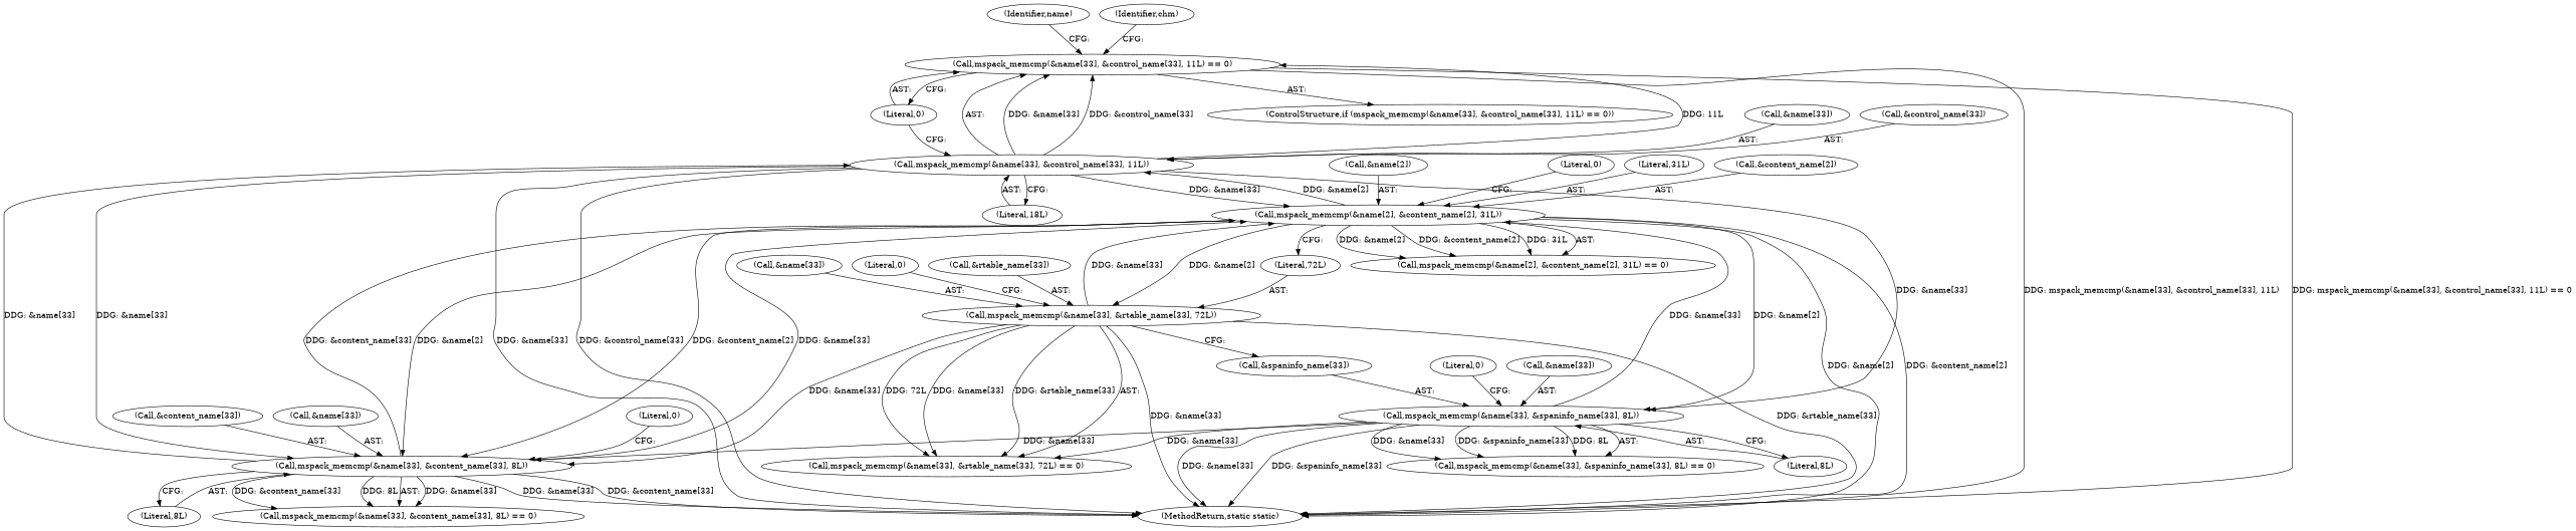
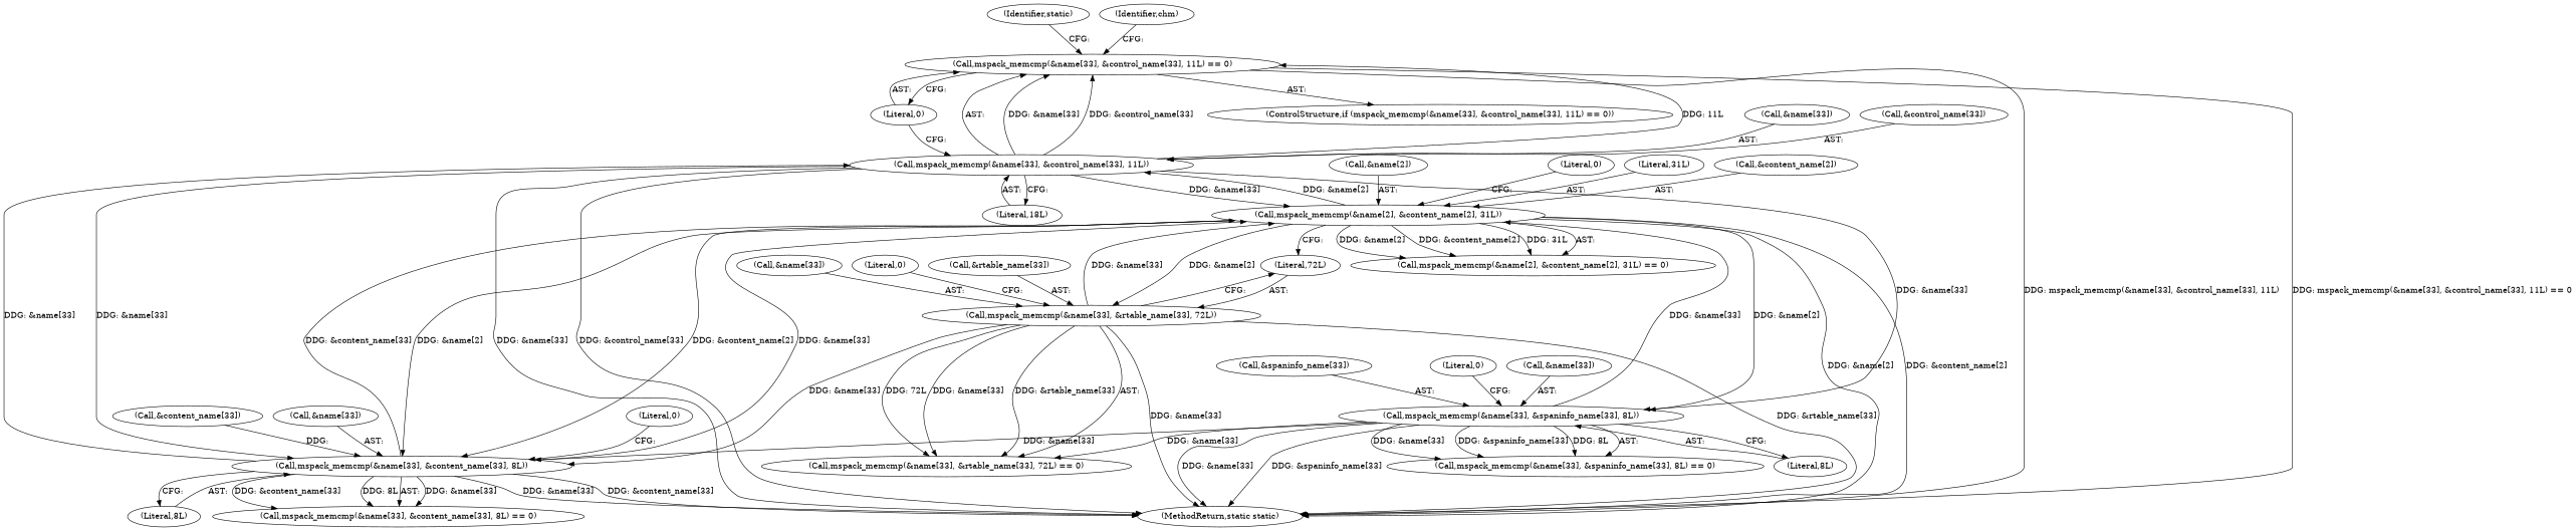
  digraph {
    n1 [label="(Call,mspack_memcmp(&name[33], &control_name[33], 11L) == 0)"]
    n2 [label="(MethodReturn,static static)"]
    n3 [label="(ControlStructure,if (mspack_memcmp(&name[33], &control_name[33], 11L) == 0))"]
    n4 [label="(Literal,0)"]
    n5 [label="(Call,mspack_memcmp(&name[33], &control_name[33], 11L))"]
    n6 [label="(Call,mspack_memcmp(&name[2], &content_name[2], 31L))"]
    n7 [label="(Call,mspack_memcmp(&name[33], &content_name[33], 8L))"]
    n8 [label="(Call,mspack_memcmp(&name[33], &spaninfo_name[33], 8L))"]
    n9 [label="(Literal,18L)"]
    n10 [label="(Call,mspack_memcmp(&name[33], &rtable_name[33], 72L))"]
    n11 [label="(Call,mspack_memcmp(&name[2], &content_name[2], 31L) == 0)"]
    n12 [label="(Literal,72L)"]
    n13 [label="(Call,mspack_memcmp(&name[33], &content_name[33], 8L) == 0)"]
    n14 [label="(Literal,8L)"]
    n15 [label="(Call,mspack_memcmp(&name[33], &rtable_name[33], 72L) == 0)"]
    n16 [label="(Call,mspack_memcmp(&name[33], &spaninfo_name[33], 8L) == 0)"]
    n17 [label="(Literal,8L)"]
    n18 [label="(Literal,31L)"]
    n19 [label="(Call,&content_name[2])"]
    n20 [label="(Call,&name[33])"]
    n21 [label="(Literal,0)"]
    n22 [label="(Literal,0)"]
    n23 [label="(Call,&control_name[33])"]
    n24 [label="(Call,&rtable_name[33])"]
    n25 [label="(Call,&name[33])"]
    n26 [label="(Call,&content_name[33])"]
    n27 [label="(Call,&spaninfo_name[33])"]
    n28 [label="(Call,&name[2])"]
    n29 [label="(Call,&name[33])"]
-   n30 [label="(Identifier,name)"]
+   n30 [label="(Identifier,static)"]
    n31 [label="(Identifier,chm)"]
    n32 [label="(Literal,0)"]
    n33 [label="(Literal,0)"]
    n34 [label="(Call,&name[33])"]
    n1 -> n2 [label="DDG: mspack_memcmp(&name[33], &control_name[33], 11L)"]
    n1 -> n2 [label="DDG: mspack_memcmp(&name[33], &control_name[33], 11L) == 0"]
    n1 -> n3 [label="AST: "]
    n1 -> n4 [label="CFG: "]
    n4 -> n1 [label="AST: "]
    n4 -> n5 [label="CFG: "]
    n5 -> n1 [label="AST: "]
    n5 -> n1 [label="DDG: &name[33]"]
    n5 -> n1 [label="DDG: &control_name[33]"]
    n5 -> n1 [label="DDG: 11L"]
    n5 -> n2 [label="DDG: &name[33]"]
    n5 -> n2 [label="DDG: &control_name[33]"]
    n5 -> n6 [label="DDG: &name[33]"]
    n5 -> n7 [label="DDG: &name[33]"]
    n5 -> n8 [label="DDG: &name[33]"]
    n5 -> n9 [label="CFG: "]
    n6 -> n2 [label="DDG: &name[2]"]
    n6 -> n2 [label="DDG: &content_name[2]"]
    n6 -> n5 [label="DDG: &name[2]"]
    n6 -> n7 [label="DDG: &name[2]"]
    n6 -> n7 [label="DDG: &content_name[2]"]
    n6 -> n8 [label="DDG: &name[2]"]
    n6 -> n10 [label="DDG: &name[2]"]
    n6 -> n11 [label="AST: "]
    n6 -> n11 [label="DDG: &name[2]"]
    n6 -> n11 [label="DDG: &content_name[2]"]
    n6 -> n11 [label="DDG: 31L"]
    n6 -> n12 [label="CFG: "]
    n7 -> n2 [label="DDG: &name[33]"]
    n7 -> n2 [label="DDG: &content_name[33]"]
    n7 -> n5 [label="DDG: &name[33]"]
    n7 -> n6 [label="DDG: &name[33]"]
    n7 -> n6 [label="DDG: &content_name[33]"]
    n7 -> n13 [label="AST: "]
    n7 -> n13 [label="DDG: &name[33]"]
    n7 -> n13 [label="DDG: &content_name[33]"]
    n7 -> n13 [label="DDG: 8L"]
    n7 -> n14 [label="CFG: "]
    n8 -> n2 [label="DDG: &name[33]"]
    n8 -> n2 [label="DDG: &spaninfo_name[33]"]
    n8 -> n6 [label="DDG: &name[33]"]
    n8 -> n7 [label="DDG: &name[33]"]
    n8 -> n15 [label="DDG: &name[33]"]
    n8 -> n16 [label="AST: "]
    n8 -> n16 [label="DDG: &name[33]"]
    n8 -> n16 [label="DDG: &spaninfo_name[33]"]
    n8 -> n16 [label="DDG: 8L"]
    n8 -> n17 [label="CFG: "]
    n9 -> n5 [label="AST: "]
    n10 -> n2 [label="DDG: &name[33]"]
    n10 -> n2 [label="DDG: &rtable_name[33]"]
    n10 -> n6 [label="DDG: &name[33]"]
    n10 -> n7 [label="DDG: &name[33]"]
-   n10 -> n27 [label="CFG: "]
+   n10 -> n12 [label="CFG: "]
    n10 -> n15 [label="AST: "]
    n10 -> n15 [label="DDG: &name[33]"]
    n10 -> n15 [label="DDG: &rtable_name[33]"]
    n10 -> n15 [label="DDG: 72L"]
    n12 -> n10 [label="AST: "]
    n14 -> n7 [label="AST: "]
    n17 -> n8 [label="AST: "]
    n18 -> n6 [label="AST: "]
    n19 -> n6 [label="AST: "]
    n20 -> n5 [label="AST: "]
    n21 -> n7 [label="CFG: "]
    n22 -> n10 [label="CFG: "]
    n23 -> n5 [label="AST: "]
    n24 -> n10 [label="AST: "]
    n25 -> n10 [label="AST: "]
-   n26 -> n7 [label="AST: "]
+   n26 -> n7 [label="DDG: "]
    n27 -> n8 [label="AST: "]
    n28 -> n6 [label="AST: "]
    n29 -> n7 [label="AST: "]
    n30 -> n1 [label="CFG: "]
    n31 -> n1 [label="CFG: "]
    n32 -> n6 [label="CFG: "]
    n33 -> n8 [label="CFG: "]
    n34 -> n8 [label="AST: "]
  }
